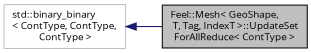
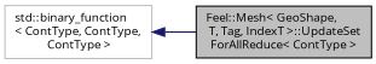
  digraph {
    rankdir=LR
    fontname="Open Sans"
    node [fontname="Open Sans" fontsize=10 shape=record style=filled]
    n1 [color=black fillcolor=grey75 fontcolor=black height=0.2 label="Feel::Mesh\< GeoShape,\l T, Tag, IndexT \>::UpdateSet\lForAllReduce\< ContType \>" width=0.4]
-   n2 [color=grey75 fillcolor=white height=0.2 label="std::binary_binary\l\< ContType, ContType,\l ContType \>" width=0.4]
+   n2 [color=grey75 fillcolor=white height=0.2 label="std::binary_function\l\< ContType, ContType,\l ContType \>" width=0.4]
    n2 -> n1 [color=midnightblue dir=back fontname="Open Sans" fontsize=10 labelfontname=Helvetica labelfontsize=10 style=solid]
  }
